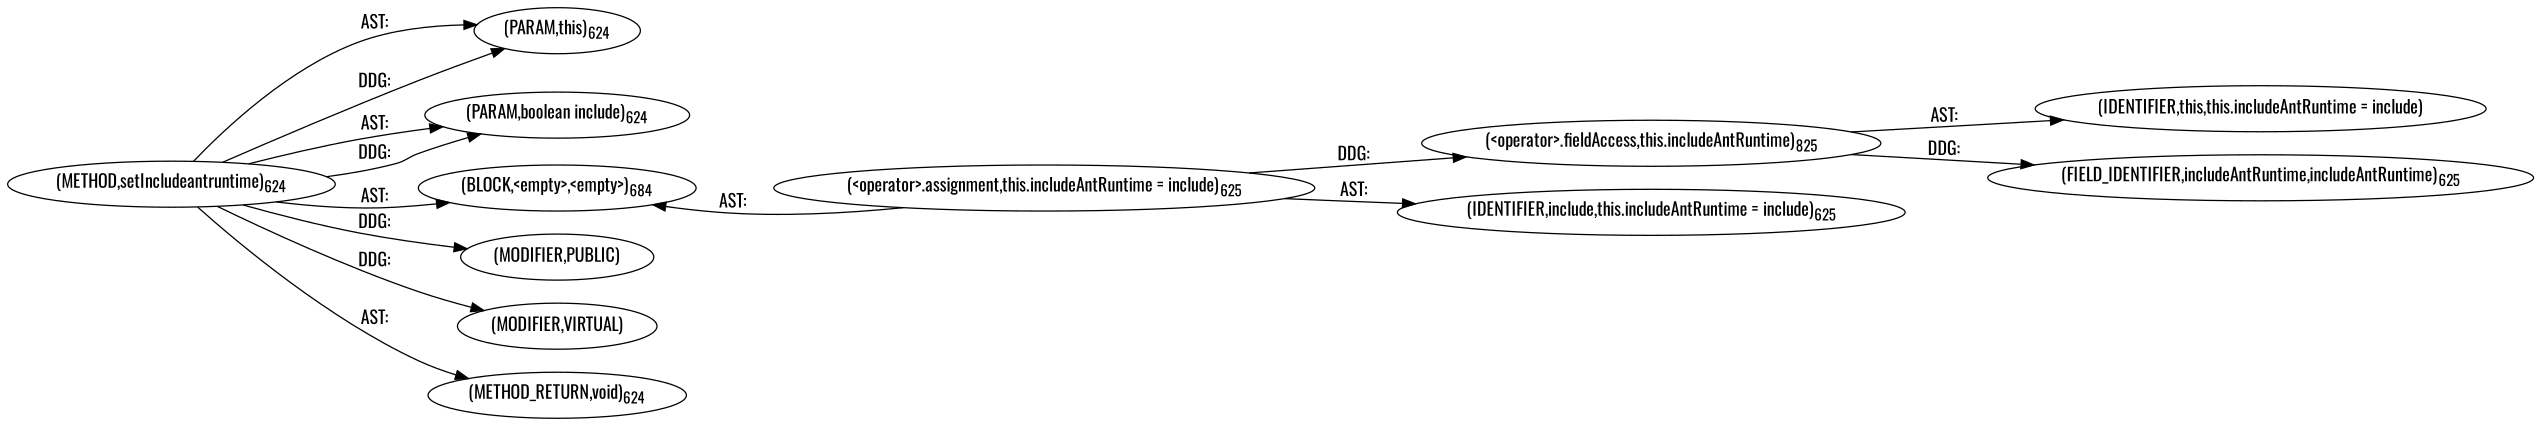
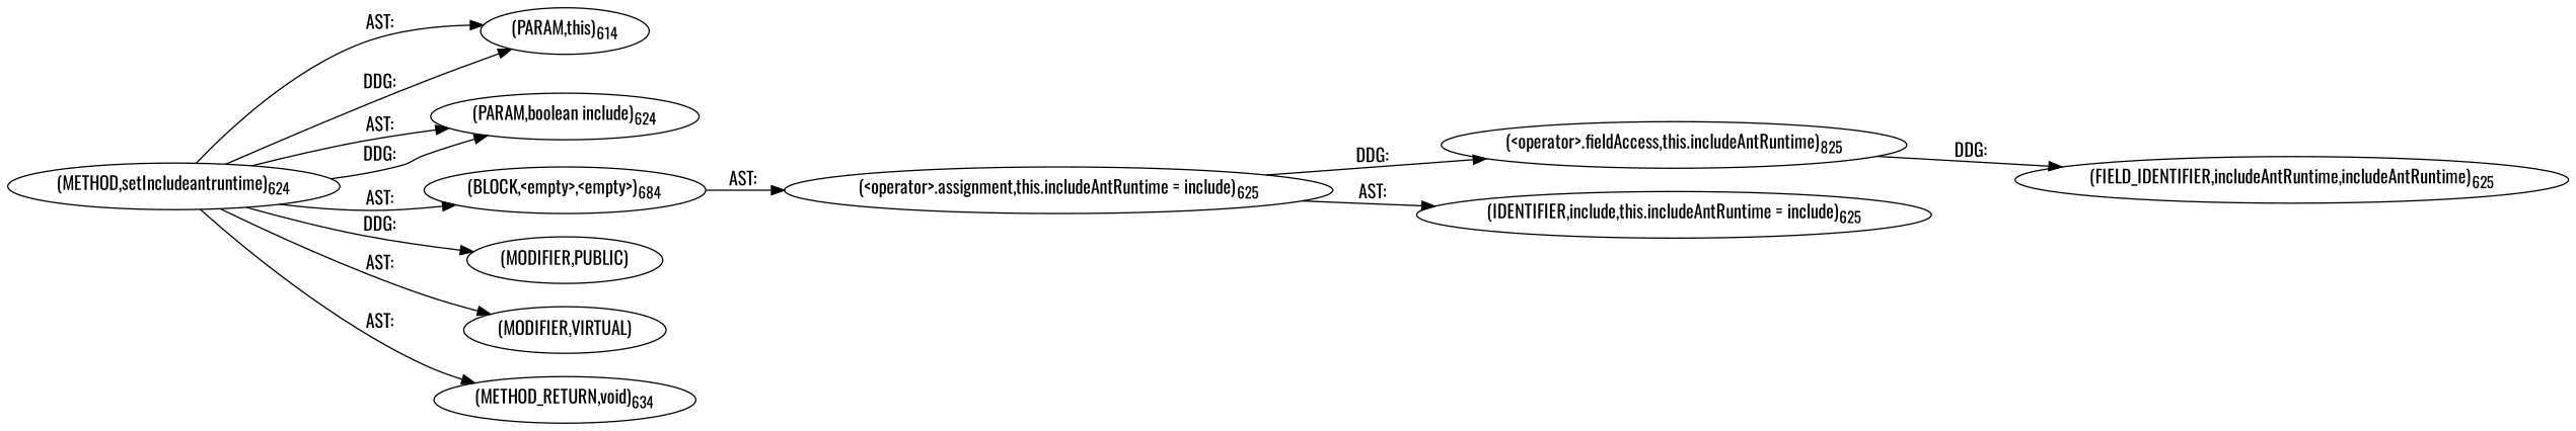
  digraph {
    fontname=Oswald
    rankdir=LR
    node [fontname=Oswald]
    edge [fontname=Oswald]
    n1 [label=<(METHOD,setIncludeantruntime)<SUB>624</SUB>>]
-   n2 [label=<(PARAM,this)<SUB>624</SUB>>]
+   n2 [label=<(PARAM,this)<SUB>614</SUB>>]
    n3 [label=<(PARAM,boolean include)<SUB>624</SUB>>]
    n4 [label=<(BLOCK,&lt;empty&gt;,&lt;empty&gt;)<SUB>684</SUB>>]
    n5 [label=<(MODIFIER,PUBLIC)>]
    n6 [label=<(MODIFIER,VIRTUAL)>]
-   n7 [label=<(METHOD_RETURN,void)<SUB>624</SUB>>]
+   n7 [label=<(METHOD_RETURN,void)<SUB>634</SUB>>]
    n8 [label=<(&lt;operator&gt;.assignment,this.includeAntRuntime = include)<SUB>625</SUB>>]
    n9 [label=<(&lt;operator&gt;.fieldAccess,this.includeAntRuntime)<SUB>825</SUB>>]
    n10 [label=<(IDENTIFIER,include,this.includeAntRuntime = include)<SUB>625</SUB>>]
-   n11 [label=<(IDENTIFIER,this,this.includeAntRuntime = include)>]
    n12 [label=<(FIELD_IDENTIFIER,includeAntRuntime,includeAntRuntime)<SUB>625</SUB>>]
    n1 -> n2 [label="AST: "]
    n1 -> n2 [label="DDG: "]
    n1 -> n3 [label="AST: "]
    n1 -> n3 [label="DDG: "]
    n1 -> n4 [label="AST: "]
    n1 -> n5 [label="DDG: "]
-   n1 -> n6 [label="DDG: "]
+   n1 -> n6 [label="AST: "]
    n1 -> n7 [label="AST: "]
-   n8 -> n4 [label="AST: "]
+   n4 -> n8 [label="AST: "]
    n8 -> n9 [label="DDG: "]
    n8 -> n10 [label="AST: "]
-   n9 -> n11 [label="AST: "]
    n9 -> n12 [label="DDG: "]
  }
